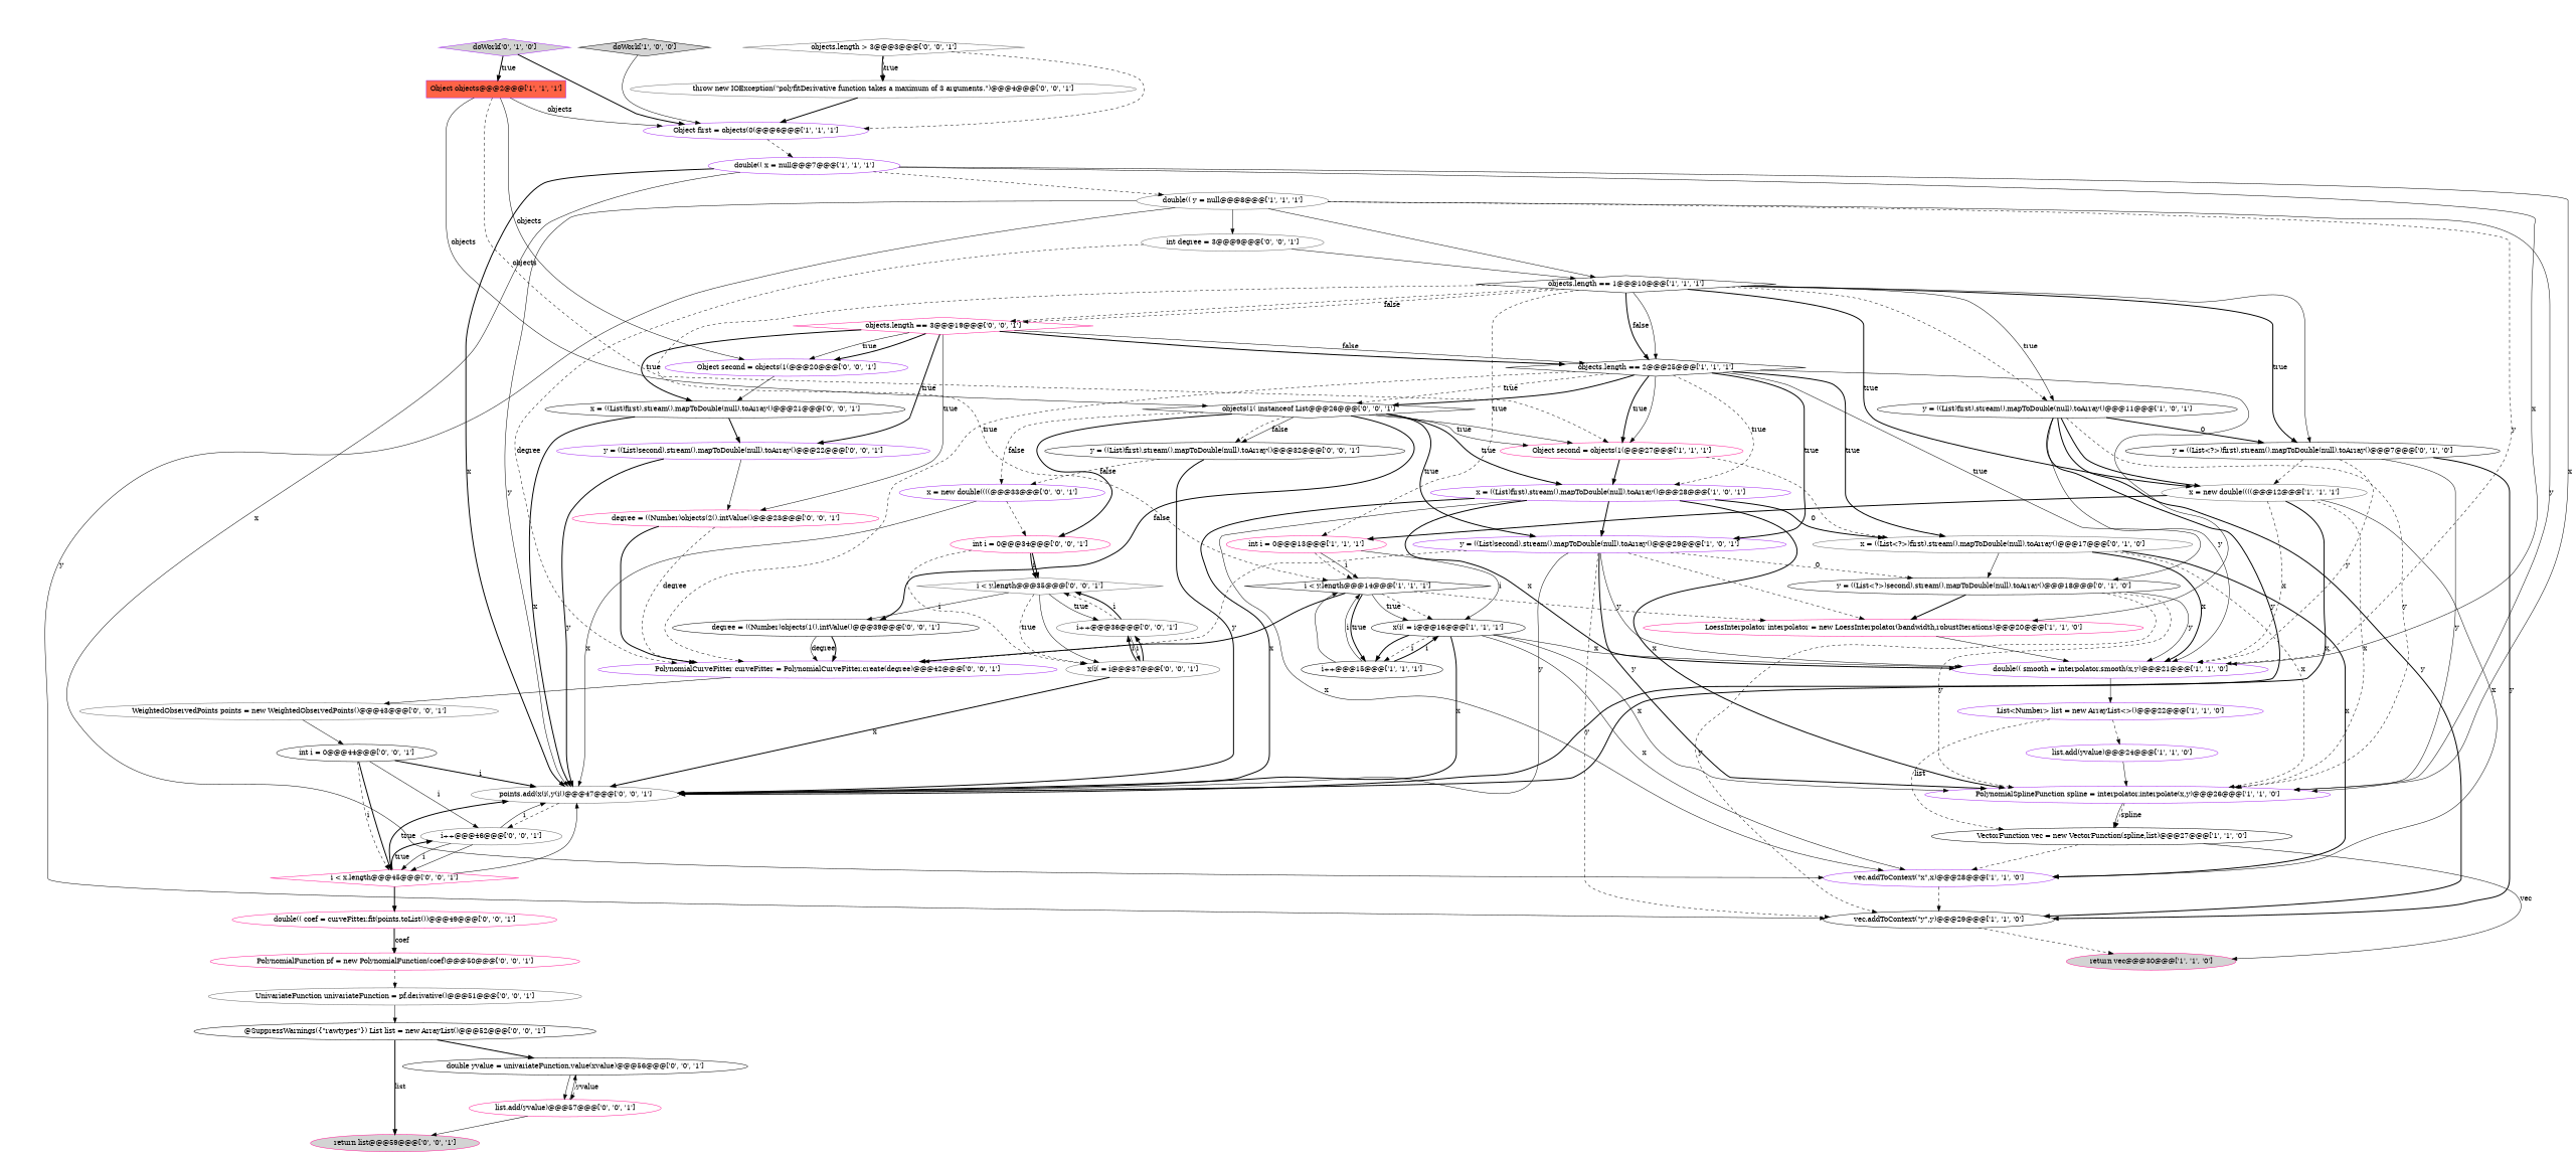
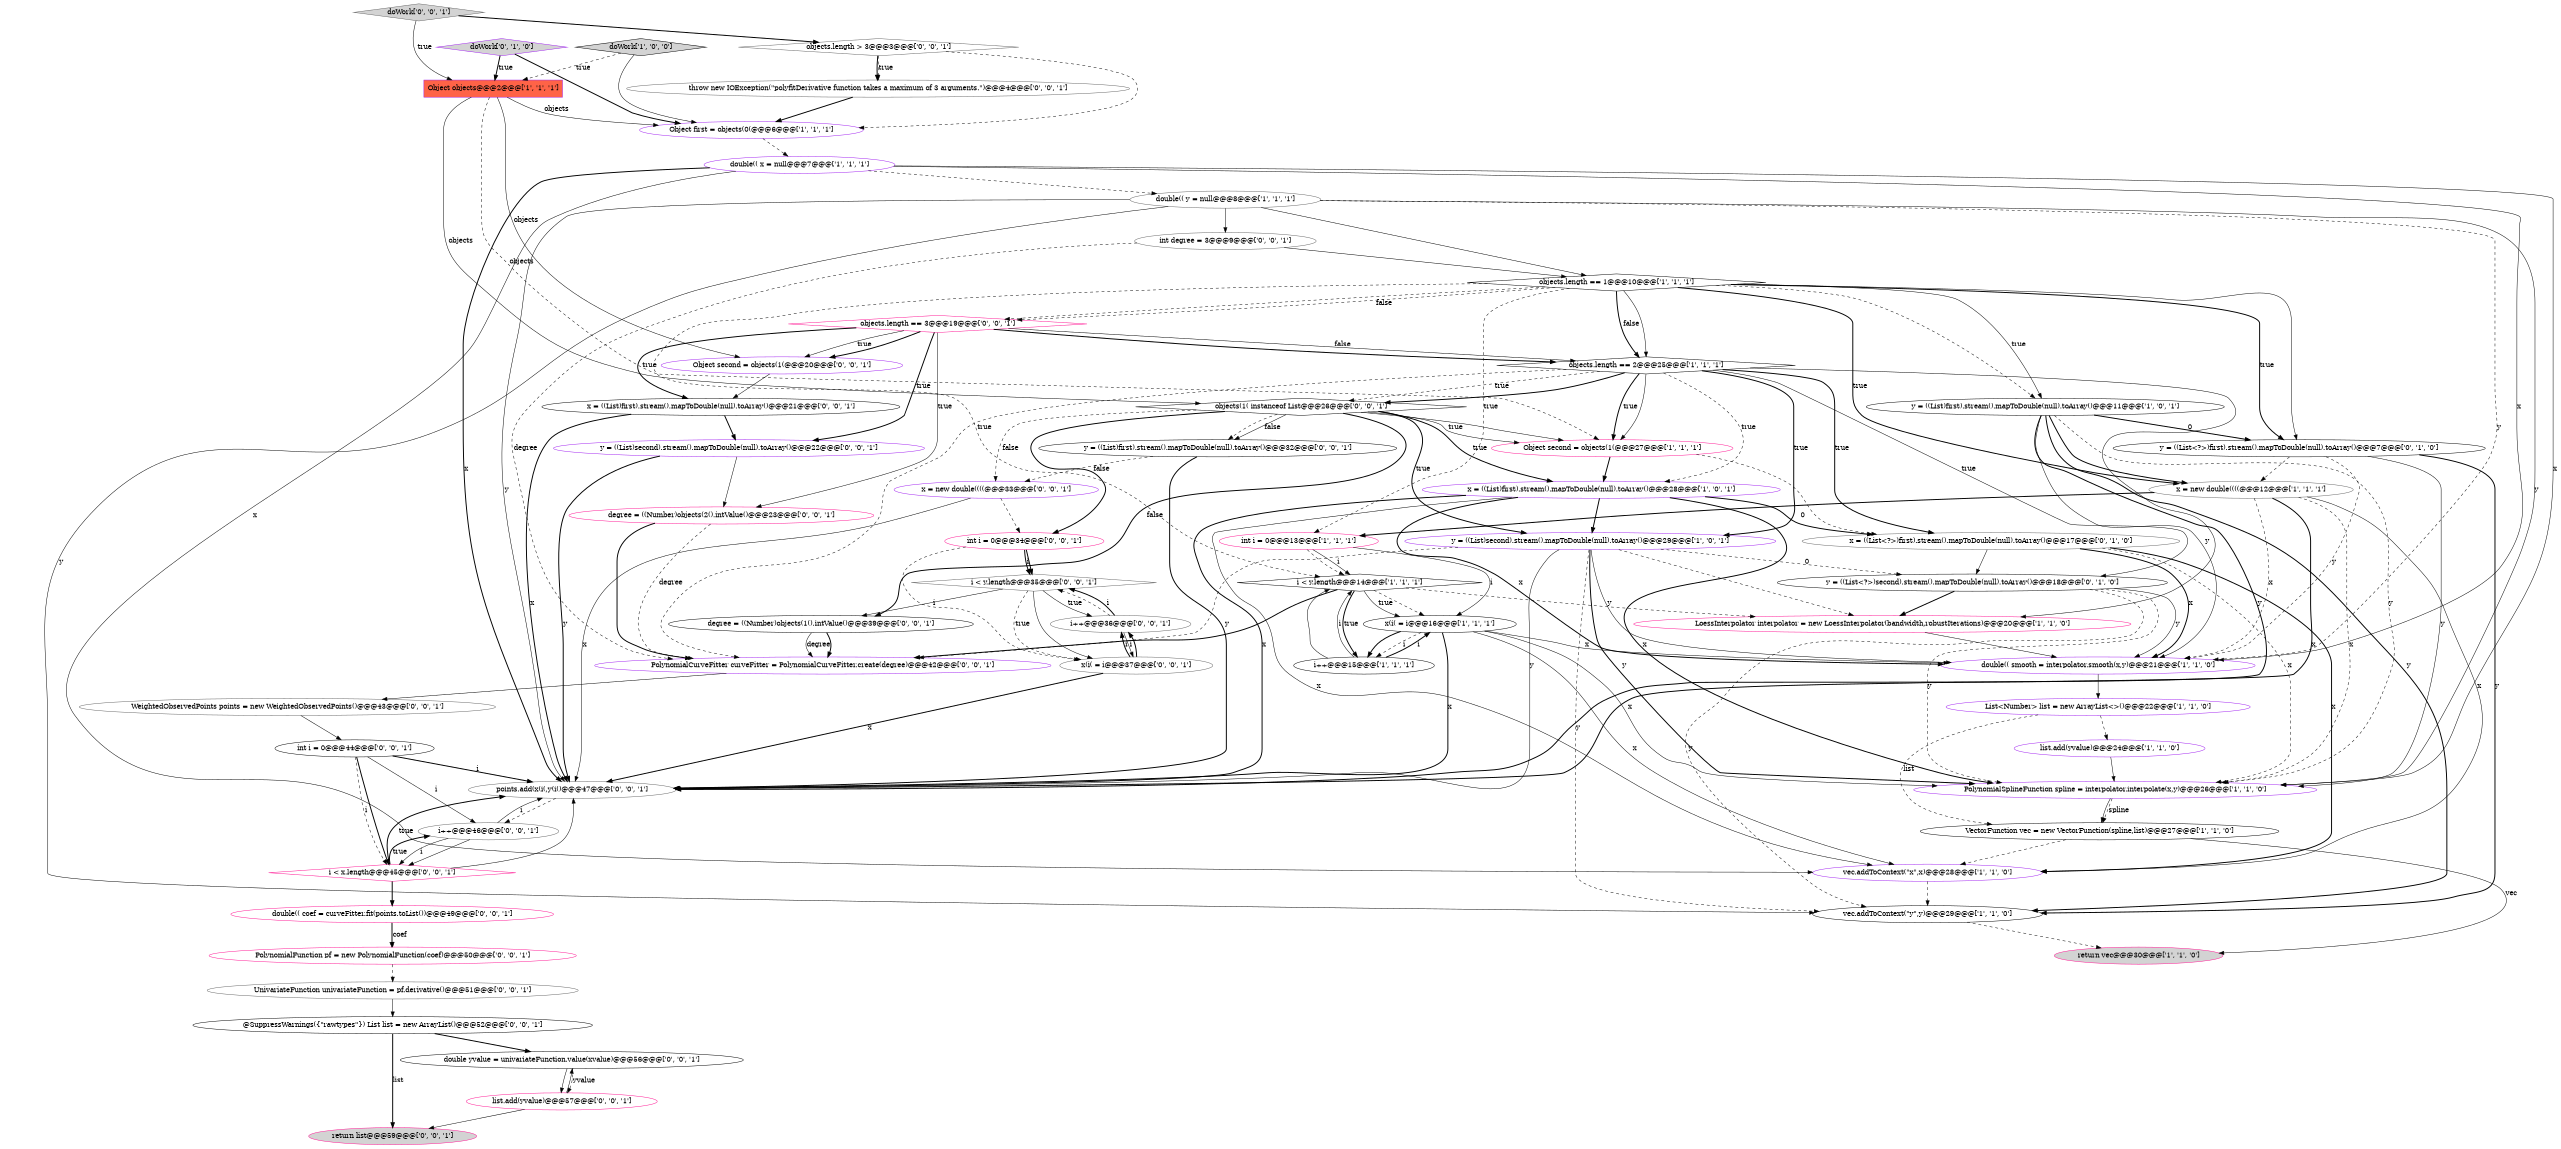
  digraph {
    node [color=black fillcolor=white shape=ellipse style=filled]
    edge [style=solid]
    n1 [color=deeppink fillcolor=lightgray label="return vec@@@30@@@['1', '1', '0']"]
    n2 [label="int i = 0@@@44@@@['0', '0', '1']"]
    n3 [color=deeppink label="i < x.length@@@45@@@['0', '0', '1']" shape=diamond]
    n4 [color=gray40 label="i++@@@46@@@['0', '0', '1']"]
    n5 [color=gray40 label="points.add(x(i(,y(i()@@@47@@@['0', '0', '1']"]
    n6 [color=deeppink label="double(( coef = curveFitter.fit(points.toList())@@@49@@@['0', '0', '1']"]
    n7 [color=gray40 label="i++@@@36@@@['0', '0', '1']"]
    n8 [color=gray40 label="i < y.length@@@35@@@['0', '0', '1']" shape=diamond]
    n9 [color=gray40 label="x(i( = i@@@37@@@['0', '0', '1']"]
    n10 [label="degree = ((Number)objects(1().intValue()@@@39@@@['0', '0', '1']"]
    n11 [color=purple label="list.add(yvalue)@@@24@@@['1', '1', '0']"]
    n12 [color=purple label="PolynomialSplineFunction spline = interpolator.interpolate(x,y)@@@26@@@['1', '1', '0']"]
    n13 [label="VectorFunction vec = new VectorFunction(spline,list)@@@27@@@['1', '1', '0']"]
    n14 [color=gray40 label="throw new IOException(\"polyfitDerivative function takes a maximum of 3 arguments.\")@@@4@@@['0', '0', '1']"]
    n15 [color=purple label="Object first = objects(0(@@@6@@@['1', '1', '1']"]
    n16 [color=purple label="double(( x = null@@@7@@@['1', '1', '1']"]
    n17 [color=deeppink label="list.add(yvalue)@@@57@@@['0', '0', '1']"]
    n18 [color=deeppink fillcolor=lightgray label="return list@@@59@@@['0', '0', '1']"]
    n19 [label="double yvalue = univariateFunction.value(xvalue)@@@56@@@['0', '0', '1']"]
    n20 [color=gray40 label="WeightedObservedPoints points = new WeightedObservedPoints()@@@43@@@['0', '0', '1']"]
    n21 [label="x = ((List)first).stream().mapToDouble(null).toArray()@@@21@@@['0', '0', '1']"]
    n22 [color=purple label="y = ((List)second).stream().mapToDouble(null).toArray()@@@22@@@['0', '0', '1']"]
    n23 [color=deeppink label="degree = ((Number)objects(2().intValue()@@@23@@@['0', '0', '1']"]
    n24 [label="y = ((List)first).stream().mapToDouble(null).toArray()@@@32@@@['0', '0', '1']"]
    n25 [color=purple label="x = new double((((@@@33@@@['0', '0', '1']"]
    n26 [color=deeppink label="int i = 0@@@34@@@['0', '0', '1']"]
    n27 [label="y = ((List<?>)second).stream().mapToDouble(null).toArray()@@@18@@@['0', '1', '0']"]
    n28 [label="vec.addToContext(\"y\",y)@@@29@@@['1', '1', '0']"]
    n29 [color=purple label="double(( smooth = interpolator.smooth(x,y)@@@21@@@['1', '1', '0']"]
    n30 [color=deeppink label="LoessInterpolator interpolator = new LoessInterpolator(bandwidth,robustIterations)@@@20@@@['1', '1', '0']"]
    n31 [color=purple label="List<Number> list = new ArrayList<>()@@@22@@@['1', '1', '0']"]
    n32 [fillcolor=lightgray label="doWork['1', '0', '0']" shape=diamond]
    n33 [color=purple fillcolor=tomato label="Object objects@@@2@@@['1', '1', '1']" shape=box]
    n34 [color=deeppink label="Object second = objects(1(@@@27@@@['1', '1', '1']"]
    n35 [label="objects(1( instanceof List@@@26@@@['0', '0', '1']" shape=diamond]
    n36 [color=purple label="Object second = objects(1(@@@20@@@['0', '0', '1']"]
    n37 [label="objects.length == 1@@@10@@@['1', '1', '1']" shape=diamond]
    n38 [color=deeppink label="int i = 0@@@13@@@['1', '1', '1']"]
    n39 [label="objects.length == 2@@@25@@@['1', '1', '1']" shape=diamond]
    n40 [color=deeppink label="objects.length == 3@@@19@@@['0', '0', '1']" shape=diamond]
    n41 [label="i < y.length@@@14@@@['1', '1', '1']" shape=diamond]
    n42 [label="y = ((List)first).stream().mapToDouble(null).toArray()@@@11@@@['1', '0', '1']"]
    n43 [color=gray40 label="x = new double((((@@@12@@@['1', '1', '1']"]
    n44 [label="y = ((List<?>)first).stream().mapToDouble(null).toArray()@@@7@@@['0', '1', '0']"]
    n45 [label="x(i( = i@@@16@@@['1', '1', '1']"]
    n46 [color=purple label="PolynomialCurveFitter curveFitter = PolynomialCurveFitter.create(degree)@@@42@@@['0', '0', '1']"]
    n47 [color=purple label="x = ((List)first).stream().mapToDouble(null).toArray()@@@28@@@['1', '0', '1']"]
    n48 [color=purple label="y = ((List)second).stream().mapToDouble(null).toArray()@@@29@@@['1', '0', '1']"]
    n49 [color=gray40 label="x = ((List<?>)first).stream().mapToDouble(null).toArray()@@@17@@@['0', '1', '0']"]
    n50 [label="i++@@@15@@@['1', '1', '1']"]
    n51 [color=purple label="vec.addToContext(\"x\",x)@@@28@@@['1', '1', '0']"]
    n52 [label="@SuppressWarnings({\"rawtypes\"}) List list = new ArrayList()@@@52@@@['0', '0', '1']"]
    n53 [color=deeppink label="PolynomialFunction pf = new PolynomialFunction(coef)@@@50@@@['0', '0', '1']"]
    n54 [color=gray40 label="UnivariateFunction univariateFunction = pf.derivative()@@@51@@@['0', '0', '1']"]
    n55 [color=gray40 label="objects.length > 3@@@3@@@['0', '0', '1']" shape=diamond]
    n56 [color=gray40 label="double(( y = null@@@8@@@['1', '1', '1']"]
+   n57 [color=gray40 fillcolor=lightgray label="doWork['0', '0', '1']" shape=diamond]
    n58 [color=gray40 label="int degree = 3@@@9@@@['0', '0', '1']"]
    n59 [color=purple fillcolor=lightgray label="doWork['0', '1', '0']" shape=diamond]
    n2 -> n3 [style=bold]
    n2 -> n3 [label=i style=dashed]
    n2 -> n4 [label=i]
    n2 -> n5 [label=i style=bold]
    n3 -> n4 [label=true style=bold]
    n3 -> n5
    n3 -> n5 [label=true style=bold]
    n3 -> n6 [style=bold]
    n4 -> n3 [label=i]
    n4 -> n3
    n4 -> n5 [label=i]
    n5 -> n4 [style=dashed]
    n6 -> n53
    n6 -> n53 [label=coef]
    n7 -> n8 [style=dashed]
    n7 -> n8 [label=i style=bold]
    n7 -> n9 [label=i]
    n8 -> n7 [label=true]
    n8 -> n9 [label=true style=dashed]
    n8 -> n9
    n8 -> n10
    n9 -> n5 [label=x style=bold]
    n9 -> n7 [style=bold]
    n9 -> n7 [label=i style=bold]
    n10 -> n46 [label=degree]
    n10 -> n46 [style=bold]
    n11 -> n12
    n12 -> n13 [label=spline style=dashed]
    n12 -> n13
    n13 -> n1 [label=vec]
    n13 -> n51 [style=dashed]
    n14 -> n15 [style=bold]
    n15 -> n16 [style=dashed]
    n16 -> n5 [label=x style=bold]
    n16 -> n12 [label=x]
    n16 -> n29 [label=x]
    n16 -> n51 [label=x]
    n16 -> n56 [style=dashed]
    n17 -> n18
    n17 -> n19
    n19 -> n17 [label=yvalue style=dashed]
    n19 -> n17
    n20 -> n2
    n21 -> n5 [label=x style=bold]
    n21 -> n22 [style=bold]
    n22 -> n5 [label=y style=bold]
    n22 -> n23
    n23 -> n46 [label=degree style=dashed]
    n23 -> n46 [style=bold]
    n24 -> n5 [label=y style=bold]
    n24 -> n25 [style=dashed]
    n25 -> n5 [label=x]
    n25 -> n26 [style=dashed]
    n26 -> n8 [style=bold]
    n26 -> n8 [label=i style=bold]
    n26 -> n9 [label=i style=dashed]
    n27 -> n12 [label=y style=dashed]
    n27 -> n28 [label=y style=dashed]
    n27 -> n29 [label=y]
    n27 -> n30 [style=bold]
    n28 -> n1 [style=dashed]
    n29 -> n31
    n30 -> n29
    n31 -> n11 [style=dashed]
    n31 -> n13 [label=list style=dashed]
    n32 -> n15
+   n32 -> n33 [label=true style=dashed]
    n33 -> n15 [label=objects]
    n33 -> n34 [label=objects style=dashed]
    n33 -> n35 [label=objects]
    n33 -> n36 [label=objects]
    n34 -> n47 [style=bold]
    n34 -> n49 [style=dashed]
    n35 -> n10 [label=false style=bold]
    n35 -> n24 [label=false]
    n35 -> n24 [style=dashed]
    n35 -> n25 [label=false style=dashed]
    n35 -> n26 [label=false style=bold]
    n35 -> n34
    n35 -> n34 [label=true]
    n35 -> n47 [label=true style=bold]
    n35 -> n48 [label=true style=bold]
    n36 -> n21
    n37 -> n38 [label=true style=dashed]
    n37 -> n39 [label=false style=bold]
    n37 -> n39
    n37 -> n40 [style=dashed]
    n37 -> n40 [label=false style=dashed]
    n37 -> n41 [label=true style=dashed]
    n37 -> n42 [label=true]
    n37 -> n42 [style=dashed]
    n37 -> n43 [label=true style=bold]
    n37 -> n44 [label=true style=bold]
    n37 -> n44
    n38 -> n41 [style=dashed]
    n38 -> n41 [label=i]
    n38 -> n45 [label=i]
    n39 -> n27 [label=true]
    n39 -> n30
    n39 -> n34 [label=true style=bold]
    n39 -> n34
    n39 -> n35 [style=bold]
    n39 -> n35 [label=true style=dashed]
    n39 -> n46 [style=dashed]
    n39 -> n47 [label=true style=dashed]
    n39 -> n48 [label=true style=bold]
    n39 -> n49 [label=true style=bold]
    n40 -> n21 [label=true style=bold]
    n40 -> n22 [label=true style=bold]
    n40 -> n23 [label=true]
    n40 -> n36 [label=true]
    n40 -> n36 [style=bold]
    n40 -> n39 [label=false]
    n40 -> n39 [style=bold]
    n41 -> n30 [style=dashed]
    n41 -> n45 [style=dashed]
    n41 -> n45 [label=true]
    n41 -> n46 [style=bold]
    n41 -> n50 [label=true style=bold]
    n42 -> n5 [label=y style=bold]
    n42 -> n12 [label=y style=dashed]
    n42 -> n28 [label=y style=bold]
    n42 -> n29 [label=y]
    n42 -> n43 [style=bold]
    n42 -> n44 [label=0 style=bold]
    n43 -> n5 [label=x style=bold]
    n43 -> n12 [label=x style=dashed]
    n43 -> n29 [label=x style=dashed]
    n43 -> n38 [style=bold]
    n43 -> n51 [label=x]
    n44 -> n12 [label=y]
    n44 -> n28 [label=y style=bold]
    n44 -> n29 [label=y style=dashed]
    n44 -> n43 [style=dashed]
    n45 -> n5 [label=x style=bold]
    n45 -> n12 [label=x]
    n45 -> n29 [label=x]
    n45 -> n50 [style=bold]
    n45 -> n50 [label=i style=dashed]
    n45 -> n51 [label=x]
    n46 -> n20
    n47 -> n5 [label=x style=bold]
    n47 -> n12 [label=x style=bold]
    n47 -> n29 [label=x style=bold]
    n47 -> n48 [style=bold]
    n47 -> n49 [label=0 style=bold]
    n47 -> n51 [label=x]
    n48 -> n5 [label=y]
    n48 -> n12 [label=y style=bold]
    n48 -> n27 [label=0 style=dashed]
    n48 -> n28 [label=y style=dashed]
    n48 -> n29 [label=y]
    n48 -> n30 [style=dashed]
    n48 -> n46 [style=dashed]
    n49 -> n12 [label=x style=dashed]
    n49 -> n27
    n49 -> n29 [label=x style=bold]
    n49 -> n51 [label=x style=bold]
    n50 -> n41
    n50 -> n41 [label=i]
    n50 -> n45 [label=i style=bold]
    n51 -> n28 [style=dashed]
    n52 -> n18 [label=list style=bold]
    n52 -> n19 [style=bold]
    n53 -> n54 [style=dashed]
    n54 -> n52
    n55 -> n14 [label=true style=dashed]
    n55 -> n14 [style=bold]
    n55 -> n15 [style=dashed]
    n56 -> n5 [label=y]
    n56 -> n12 [label=y]
    n56 -> n28 [label=y]
    n56 -> n29 [label=y style=dashed]
    n56 -> n37
    n56 -> n58
+   n57 -> n33 [label=true]
+   n57 -> n55 [style=bold]
    n58 -> n37
    n58 -> n46 [label=degree style=dashed]
    n59 -> n15 [style=bold]
    n59 -> n33 [label=true style=bold]
  }
